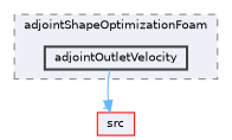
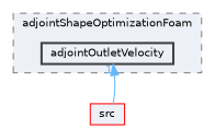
  digraph {
    compound=true
    node [fillcolor="#edf0f7" fontname=Helvetica fontsize=10 shape=box]
    n1 [color=grey25 height=0.2 label=adjointOutletVelocity style="filled,bold" width=0.4]
    n2 [color=red height=0.2 label=src style=filled width=0.4]
    subgraph cluster_1 {
      bgcolor="#edf0f7"
      fontname=Helvetica
      fontsize=10
      label=adjointShapeOptimizationFoam
      pencolor=grey50
      style="filled,dashed"
      n1
    }
-   n1 -> n2 [color=steelblue1 fontcolor=steelblue1 fontname=Helvetica fontsize=10 headlabel=1 labeldistance=1.5 labelfontname=Helvetica labelfontsize=10]
+   n2 -> n1 [color=steelblue1 fontcolor=steelblue1 fontname=Helvetica fontsize=10 headlabel=1 labeldistance=1.5 labelfontname=Helvetica labelfontsize=10]
  }
